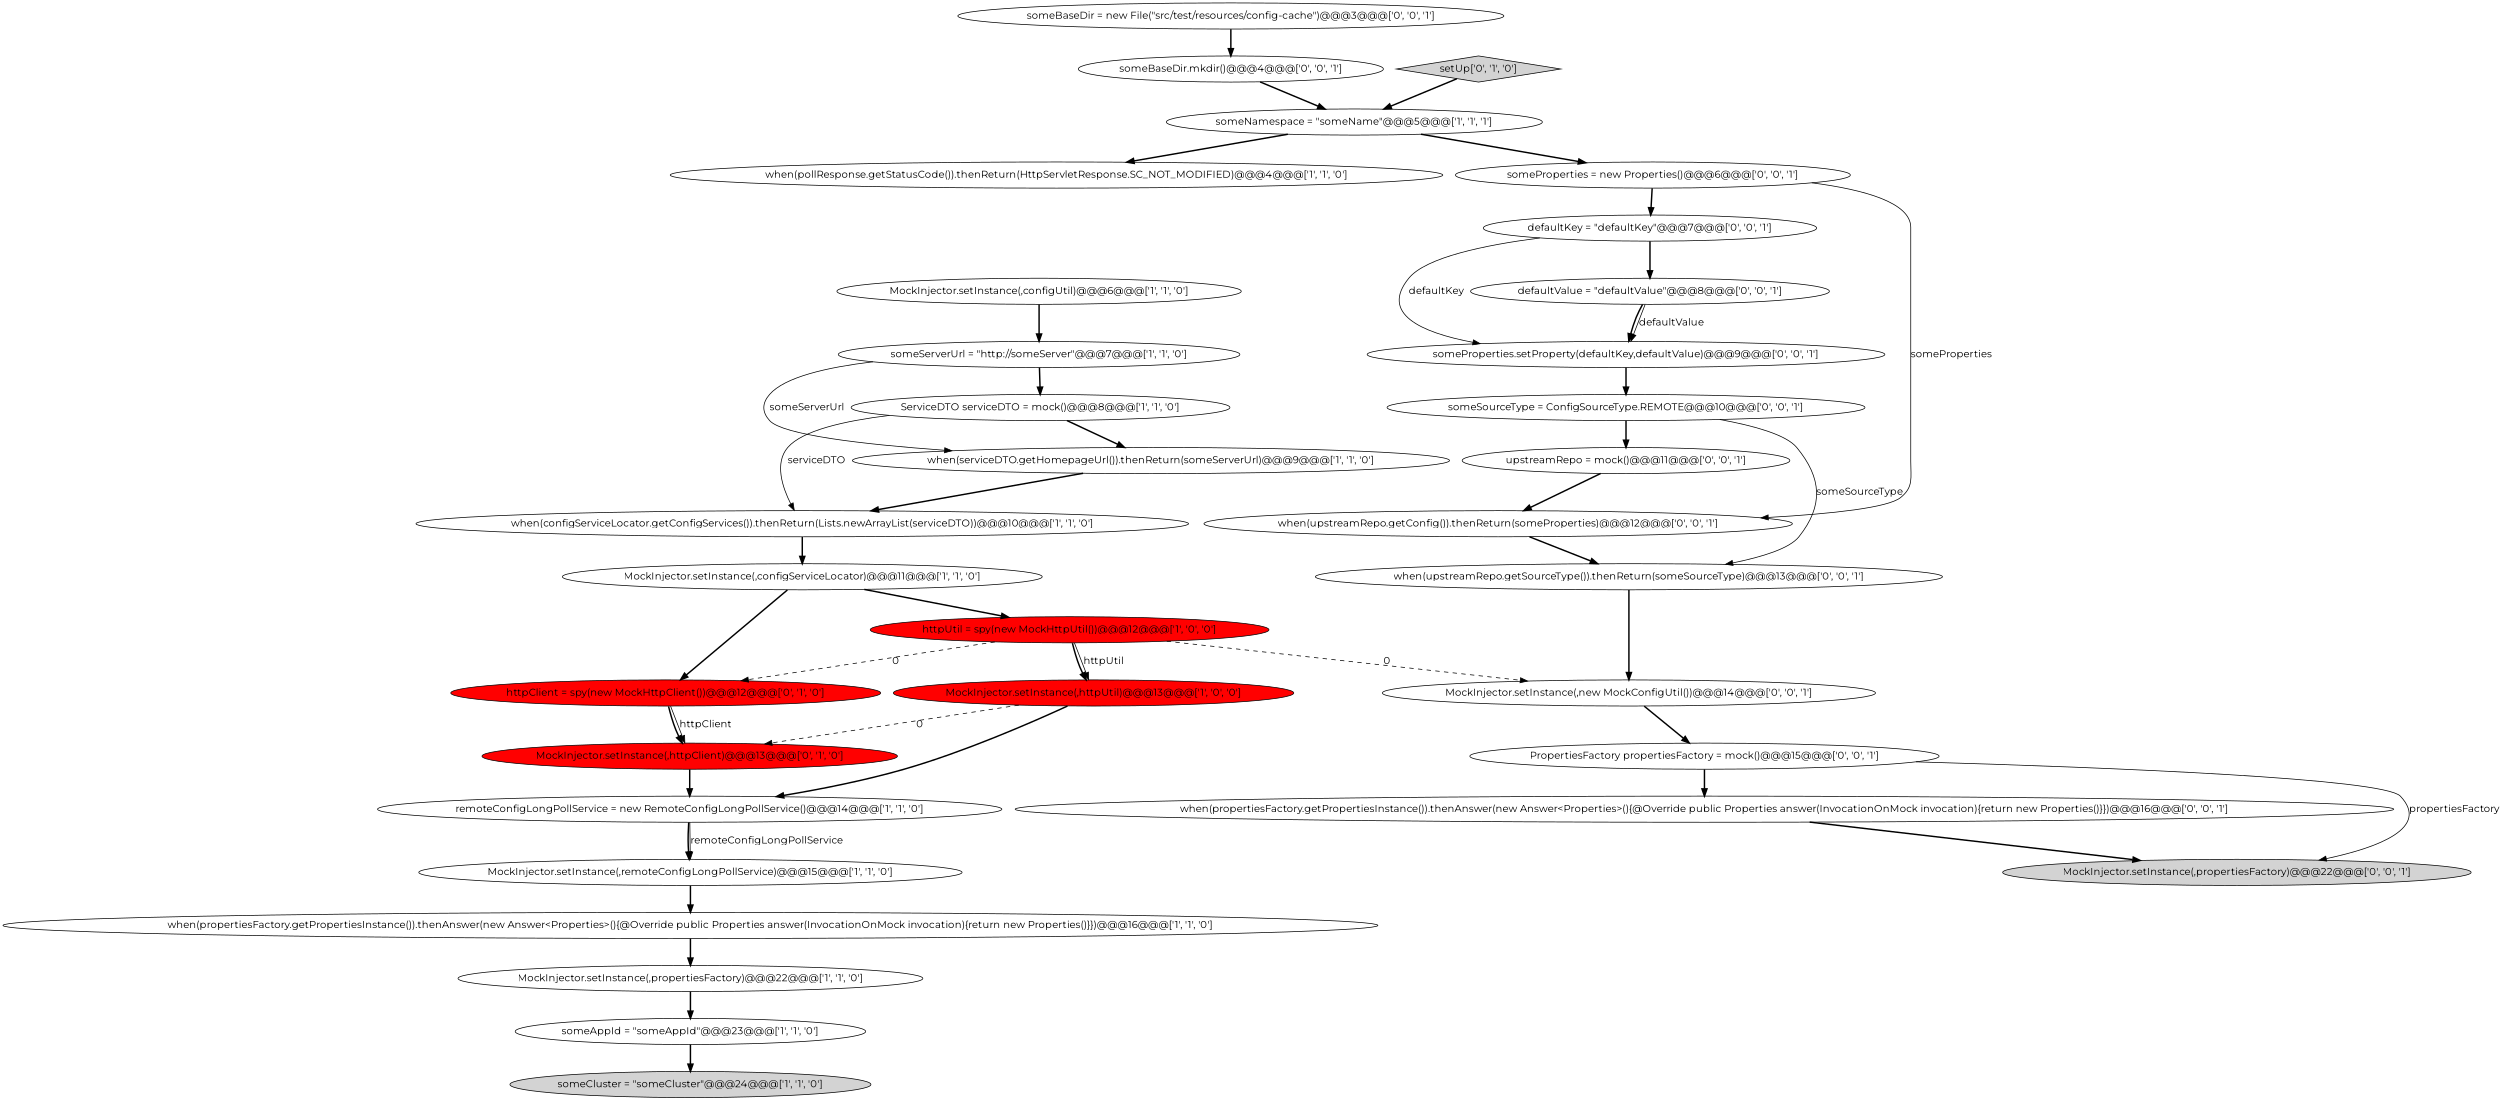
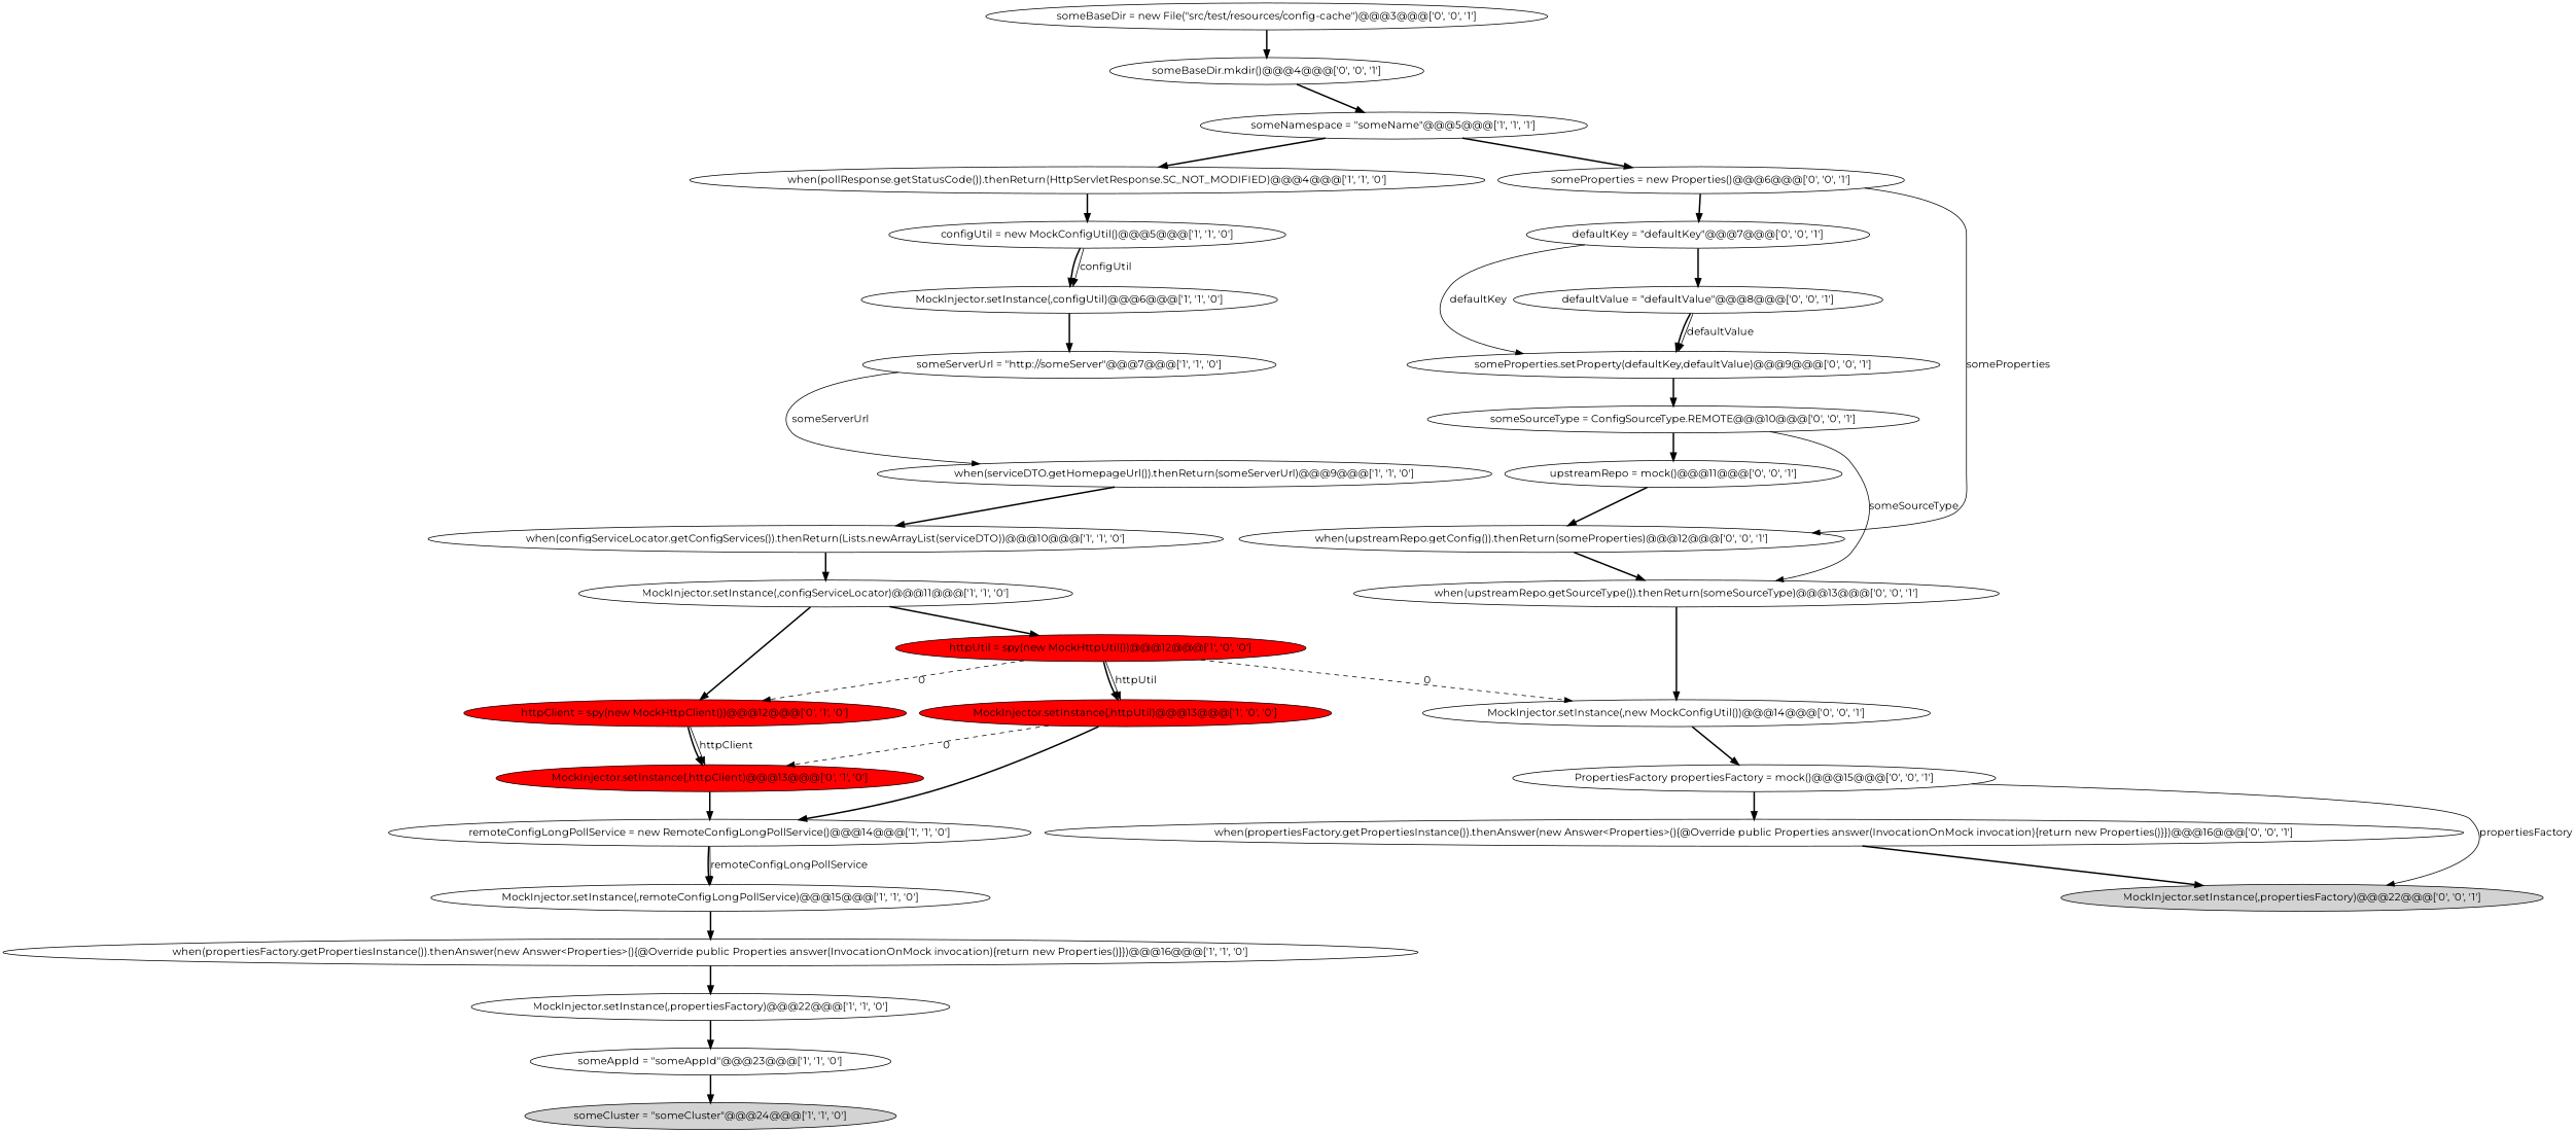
  digraph {
    fontname=Montserrat
    node [fillcolor=white fontname=Montserrat shape=ellipse style=filled]
    edge [fontname=Montserrat style=bold]
    n1 [fillcolor=red label="httpUtil = spy(new MockHttpUtil())@@@12@@@['1', '0', '0']"]
    n2 [label="MockInjector.setInstance(,new MockConfigUtil())@@@14@@@['0', '0', '1']"]
    n3 [fillcolor=red label="httpClient = spy(new MockHttpClient())@@@12@@@['0', '1', '0']"]
    n4 [fillcolor=red label="MockInjector.setInstance(,httpUtil)@@@13@@@['1', '0', '0']"]
    n5 [label="PropertiesFactory propertiesFactory = mock()@@@15@@@['0', '0', '1']"]
    n6 [fillcolor=red label="MockInjector.setInstance(,httpClient)@@@13@@@['0', '1', '0']"]
    n7 [label="remoteConfigLongPollService = new RemoteConfigLongPollService()@@@14@@@['1', '1', '0']"]
    n8 [label="MockInjector.setInstance(,configServiceLocator)@@@11@@@['1', '1', '0']"]
    n9 [label="when(propertiesFactory.getPropertiesInstance()).thenAnswer(new Answer<Properties>(){@Override public Properties answer(InvocationOnMock invocation){return new Properties()}})@@@16@@@['1', '1', '0']"]
    n10 [label="MockInjector.setInstance(,propertiesFactory)@@@22@@@['1', '1', '0']"]
    n11 [label="someAppId = \"someAppId\"@@@23@@@['1', '1', '0']"]
+   n12 [label="configUtil = new MockConfigUtil()@@@5@@@['1', '1', '0']"]
    n13 [label="MockInjector.setInstance(,configUtil)@@@6@@@['1', '1', '0']"]
    n14 [label="someServerUrl = \"http://someServer\"@@@7@@@['1', '1', '0']"]
    n15 [label="when(propertiesFactory.getPropertiesInstance()).thenAnswer(new Answer<Properties>(){@Override public Properties answer(InvocationOnMock invocation){return new Properties()}})@@@16@@@['0', '0', '1']"]
    n16 [fillcolor=lightgray label="MockInjector.setInstance(,propertiesFactory)@@@22@@@['0', '0', '1']"]
    n17 [label="defaultKey = \"defaultKey\"@@@7@@@['0', '0', '1']"]
    n18 [label="defaultValue = \"defaultValue\"@@@8@@@['0', '0', '1']"]
    n19 [label="someProperties.setProperty(defaultKey,defaultValue)@@@9@@@['0', '0', '1']"]
    n20 [label="someSourceType = ConfigSourceType.REMOTE@@@10@@@['0', '0', '1']"]
    n21 [label="someNamespace = \"someName\"@@@5@@@['1', '1', '1']"]
    n22 [label="when(pollResponse.getStatusCode()).thenReturn(HttpServletResponse.SC_NOT_MODIFIED)@@@4@@@['1', '1', '0']"]
    n23 [label="someProperties = new Properties()@@@6@@@['0', '0', '1']"]
    n24 [fillcolor=lightgray label="someCluster = \"someCluster\"@@@24@@@['1', '1', '0']"]
    n25 [label="when(upstreamRepo.getConfig()).thenReturn(someProperties)@@@12@@@['0', '0', '1']"]
    n26 [label="when(upstreamRepo.getSourceType()).thenReturn(someSourceType)@@@13@@@['0', '0', '1']"]
    n27 [label="upstreamRepo = mock()@@@11@@@['0', '0', '1']"]
    n28 [label="when(serviceDTO.getHomepageUrl()).thenReturn(someServerUrl)@@@9@@@['1', '1', '0']"]
    n29 [label="when(configServiceLocator.getConfigServices()).thenReturn(Lists.newArrayList(serviceDTO))@@@10@@@['1', '1', '0']"]
    n30 [label="someBaseDir = new File(\"src/test/resources/config-cache\")@@@3@@@['0', '0', '1']"]
    n31 [label="someBaseDir.mkdir()@@@4@@@['0', '0', '1']"]
-   n32 [fillcolor=lightgray label="setUp['0', '1', '0']" shape=diamond]
-   n33 [label="ServiceDTO serviceDTO = mock()@@@8@@@['1', '1', '0']"]
    n34 [label="MockInjector.setInstance(,remoteConfigLongPollService)@@@15@@@['1', '1', '0']"]
    n1 -> n2 [label=0 style=dashed]
    n1 -> n3 [label=0 style=dashed]
    n1 -> n4 [label=httpUtil style=solid]
    n1 -> n4
    n2 -> n5
    n3 -> n6 [label=httpClient style=solid]
    n3 -> n6
    n4 -> n6 [label=0 style=dashed]
    n4 -> n7
    n5 -> n15
    n5 -> n16 [label=propertiesFactory style=solid]
    n6 -> n7
    n7 -> n34 [label=remoteConfigLongPollService style=solid]
    n7 -> n34
    n8 -> n1
    n8 -> n3
    n9 -> n10
    n10 -> n11
    n11 -> n24
+   n12 -> n13 [label=configUtil style=solid]
+   n12 -> n13
    n13 -> n14
    n14 -> n28 [label=someServerUrl style=solid]
-   n14 -> n33
    n15 -> n16
    n17 -> n18
    n17 -> n19 [label=defaultKey style=solid]
    n18 -> n19
    n18 -> n19 [label=defaultValue style=solid]
    n19 -> n20
    n20 -> n26 [label=someSourceType style=solid]
    n20 -> n27
    n21 -> n22
    n21 -> n23
+   n22 -> n12
    n23 -> n17
    n23 -> n25 [label=someProperties style=solid]
    n25 -> n26
    n26 -> n2
    n27 -> n25
    n28 -> n29
    n29 -> n8
    n30 -> n31
    n31 -> n21
-   n32 -> n21
-   n33 -> n28
-   n33 -> n29 [label=serviceDTO style=solid]
    n34 -> n9
  }
